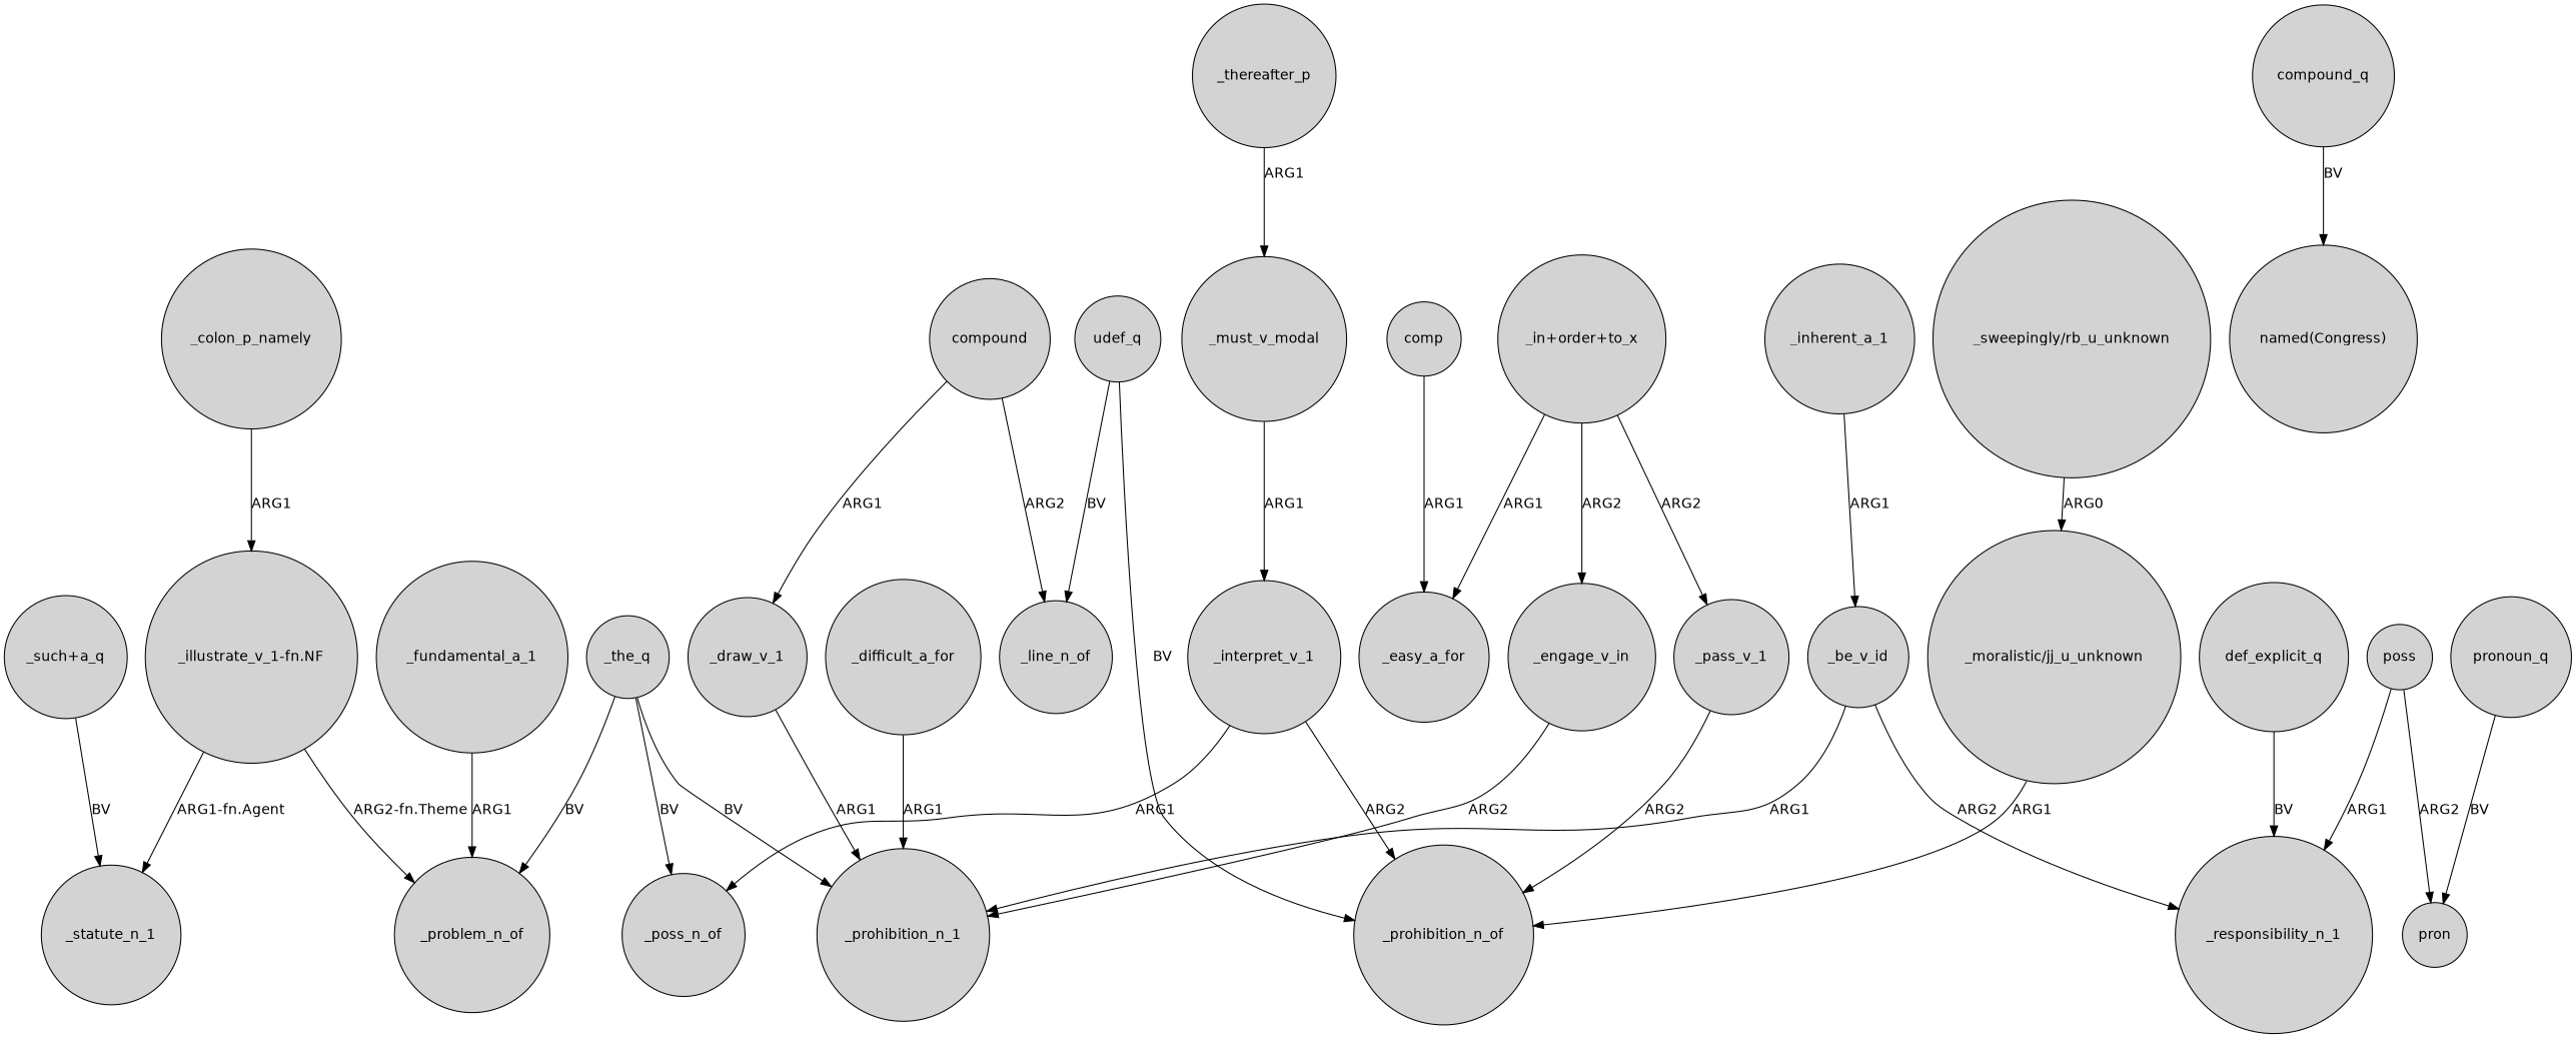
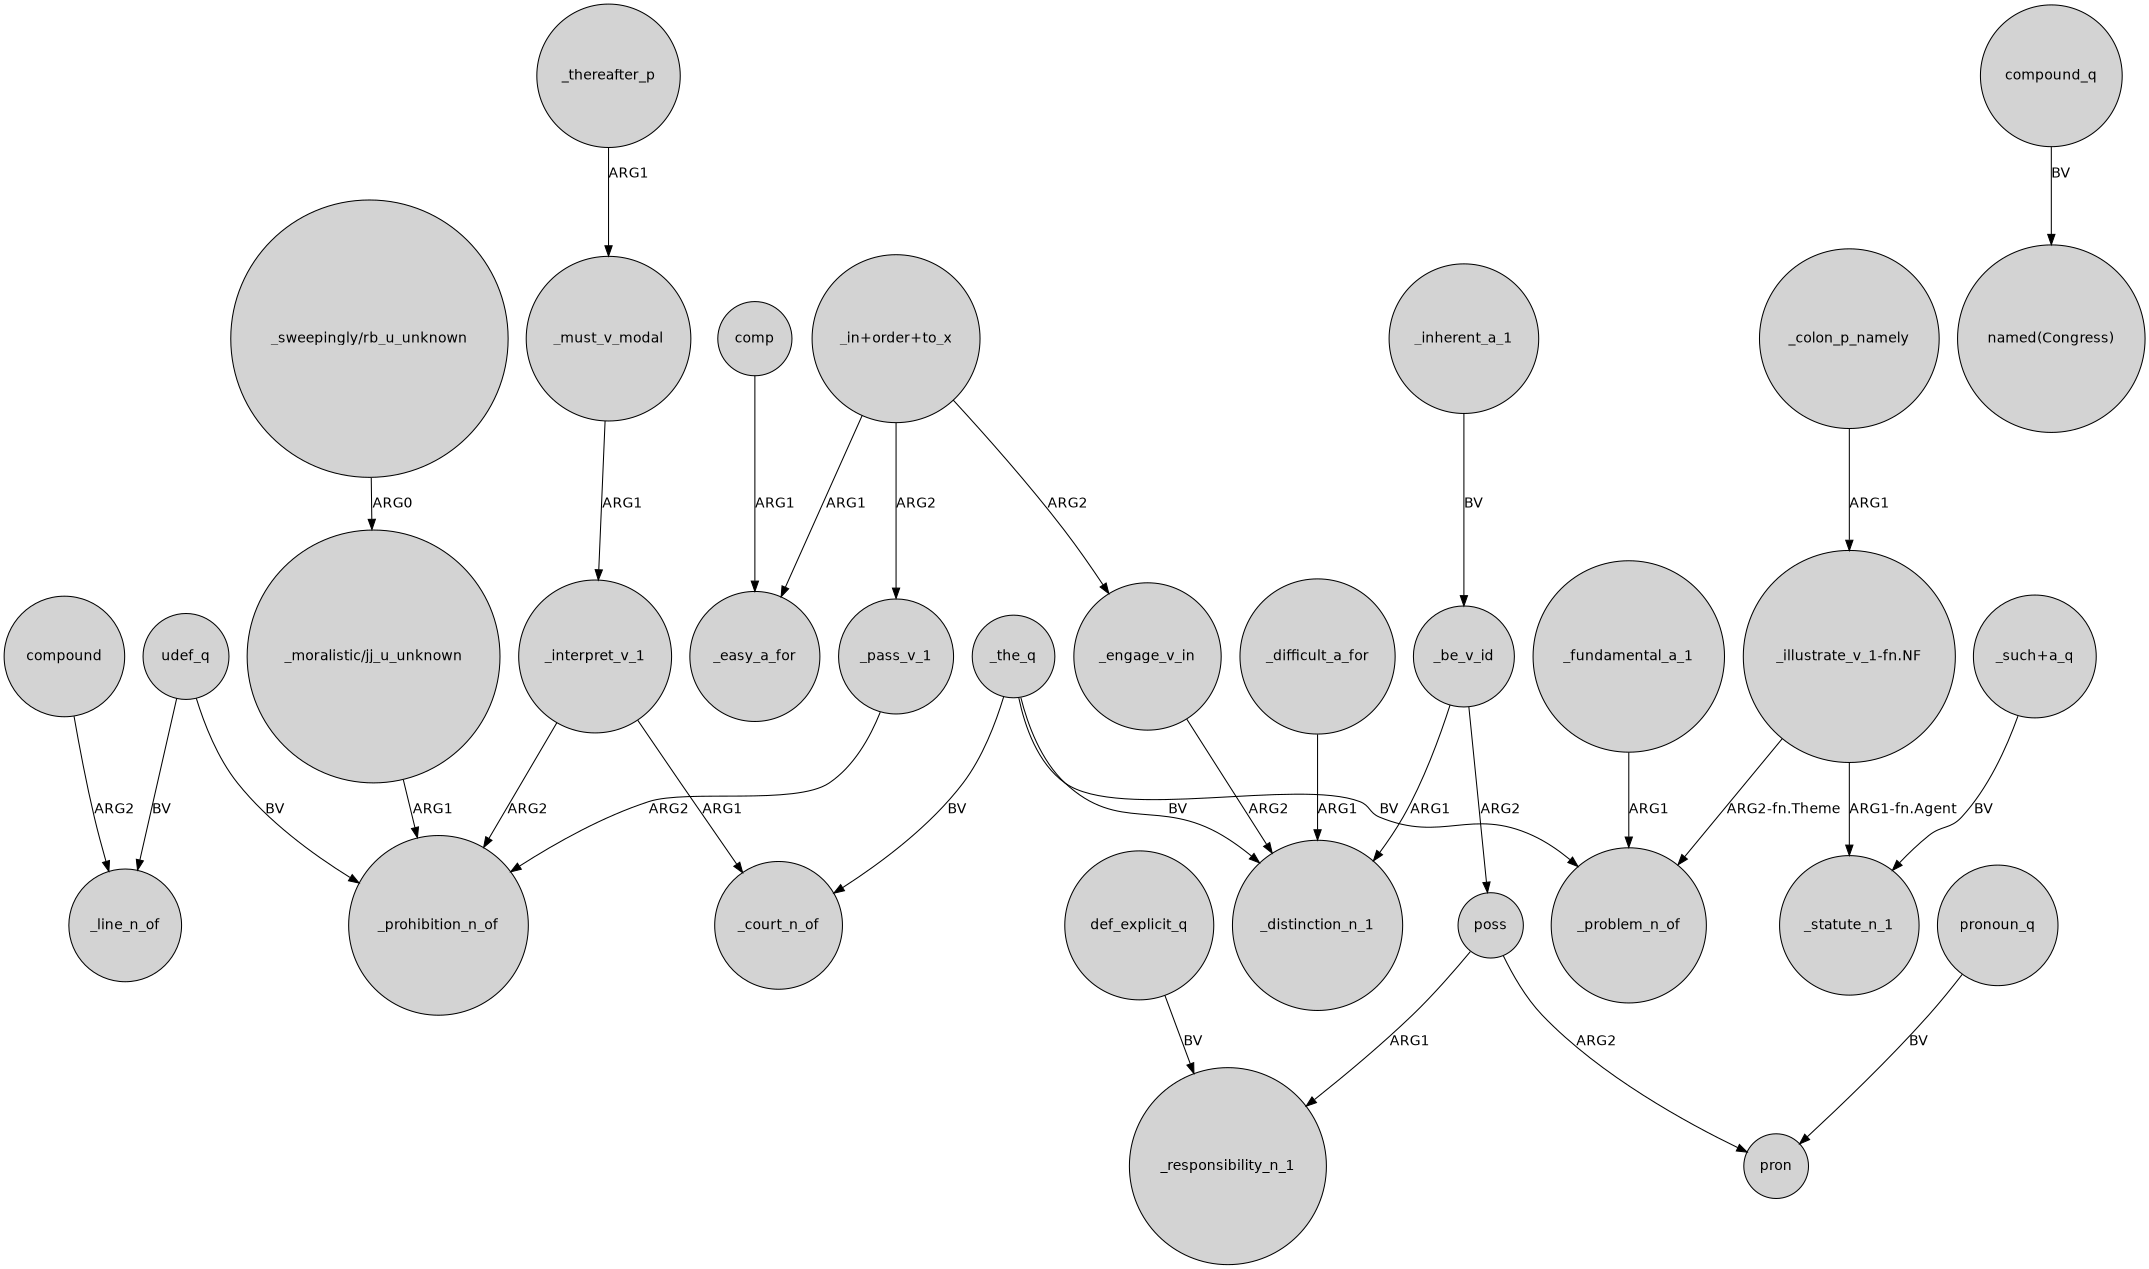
  digraph {
    fontname="DejaVu Sans"
    node [fontname="DejaVu Sans" shape=circle style=filled]
    edge [fontname="DejaVu Sans"]
    compound
-   _draw_v_1
    _line_n_of
-   _distinction_n_1 [label=_prohibition_n_1]
+   _distinction_n_1
    _pass_v_1
    _prohibition_n_of
    def_explicit_q
    _responsibility_n_1
    poss
    pron
    "_sweepingly/rb_u_unknown"
    "_moralistic/jj_u_unknown"
    _the_q
    _problem_n_of
-   _court_n_of [label=_poss_n_of]
+   _court_n_of
    _be_v_id
    udef_q
    _must_v_modal
    _interpret_v_1
    "_illustrate_v_1-fn.NF"
    _statute_n_1
    n22 [label=compound_q]
    "named(Congress)"
    _thereafter_p
    pronoun_q
    _colon_p_namely
    _inherent_a_1
    comp
    _easy_a_for
    "_in+order+to_x"
    _engage_v_in
    "_such+a_q"
    _difficult_a_for
    _fundamental_a_1
-   compound -> _draw_v_1 [label=ARG1]
    compound -> _line_n_of [label=ARG2]
-   _draw_v_1 -> _distinction_n_1 [label=ARG1]
    _pass_v_1 -> _prohibition_n_of [label=ARG2]
    def_explicit_q -> _responsibility_n_1 [label=BV]
    poss -> _responsibility_n_1 [label=ARG1]
    poss -> pron [label=ARG2]
    "_sweepingly/rb_u_unknown" -> "_moralistic/jj_u_unknown" [label=ARG0]
    "_moralistic/jj_u_unknown" -> _prohibition_n_of [label=ARG1]
    _the_q -> _distinction_n_1 [label=BV]
    _the_q -> _problem_n_of [label=BV]
    _the_q -> _court_n_of [label=BV]
    _be_v_id -> _distinction_n_1 [label=ARG1]
-   _be_v_id -> _responsibility_n_1 [label=ARG2]
+   _be_v_id -> poss [label=ARG2]
    udef_q -> _line_n_of [label=BV]
    udef_q -> _prohibition_n_of [label=BV]
    _must_v_modal -> _interpret_v_1 [label=ARG1]
    _interpret_v_1 -> _prohibition_n_of [label=ARG2]
    _interpret_v_1 -> _court_n_of [label=ARG1]
    "_illustrate_v_1-fn.NF" -> _problem_n_of [label="ARG2-fn.Theme"]
    "_illustrate_v_1-fn.NF" -> _statute_n_1 [label="ARG1-fn.Agent"]
    n22 -> "named(Congress)" [label=BV]
    _thereafter_p -> _must_v_modal [label=ARG1]
    pronoun_q -> pron [label=BV]
    _colon_p_namely -> "_illustrate_v_1-fn.NF" [label=ARG1]
-   _inherent_a_1 -> _be_v_id [label=ARG1]
+   _inherent_a_1 -> _be_v_id [label=BV]
    comp -> _easy_a_for [label=ARG1]
    "_in+order+to_x" -> _pass_v_1 [label=ARG2]
    "_in+order+to_x" -> _easy_a_for [label=ARG1]
    "_in+order+to_x" -> _engage_v_in [label=ARG2]
    _engage_v_in -> _distinction_n_1 [label=ARG2]
    "_such+a_q" -> _statute_n_1 [label=BV]
    _difficult_a_for -> _distinction_n_1 [label=ARG1]
    _fundamental_a_1 -> _problem_n_of [label=ARG1]
  }
